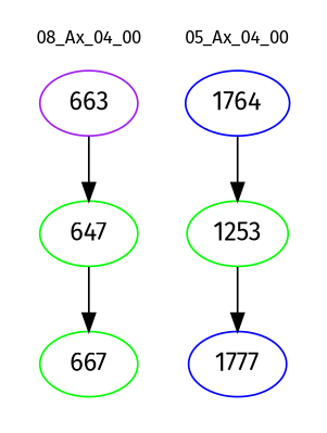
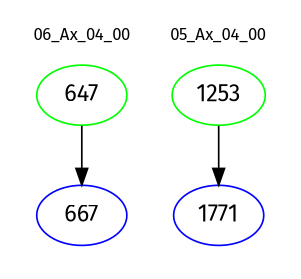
  digraph {
    fontname="Fira Sans"
    node [color=blue fontname="Fira Sans"]
    edge [color=black fontname="Fira Sans"]
-   n1 [color=purple label=663]
    n2 [color=green label=647]
-   n3 [color=green label=667]
-   n4 [label=1764]
+   n3 [label=667]
    n5 [color=green label=1253]
-   n6 [label=1777]
+   n6 [label=1771]
    subgraph cluster_1 {
      color=white
      fontsize=10
-     label="08_Ax_04_00"
-     n1
+     label="06_Ax_04_00"
      n2
      n3
    }
    subgraph cluster_2 {
      color=white
      fontsize=10
      label="05_Ax_04_00"
-     n4
      n5
      n6
    }
-   n1 -> n2
    n2 -> n3
-   n4 -> n5
    n5 -> n6
  }
